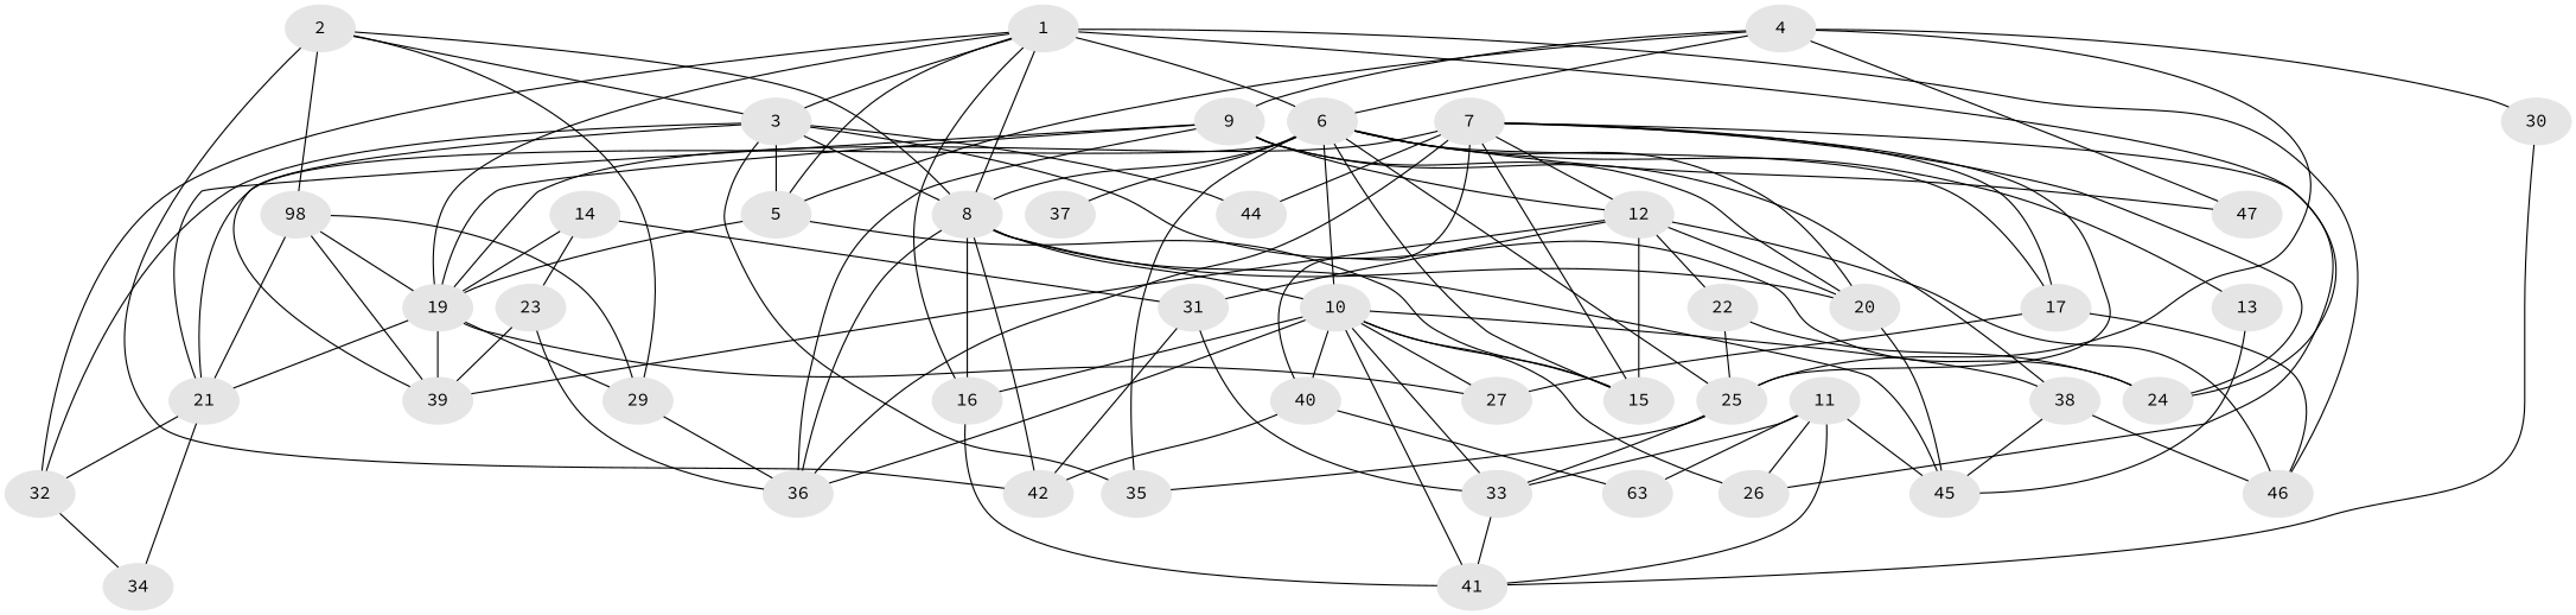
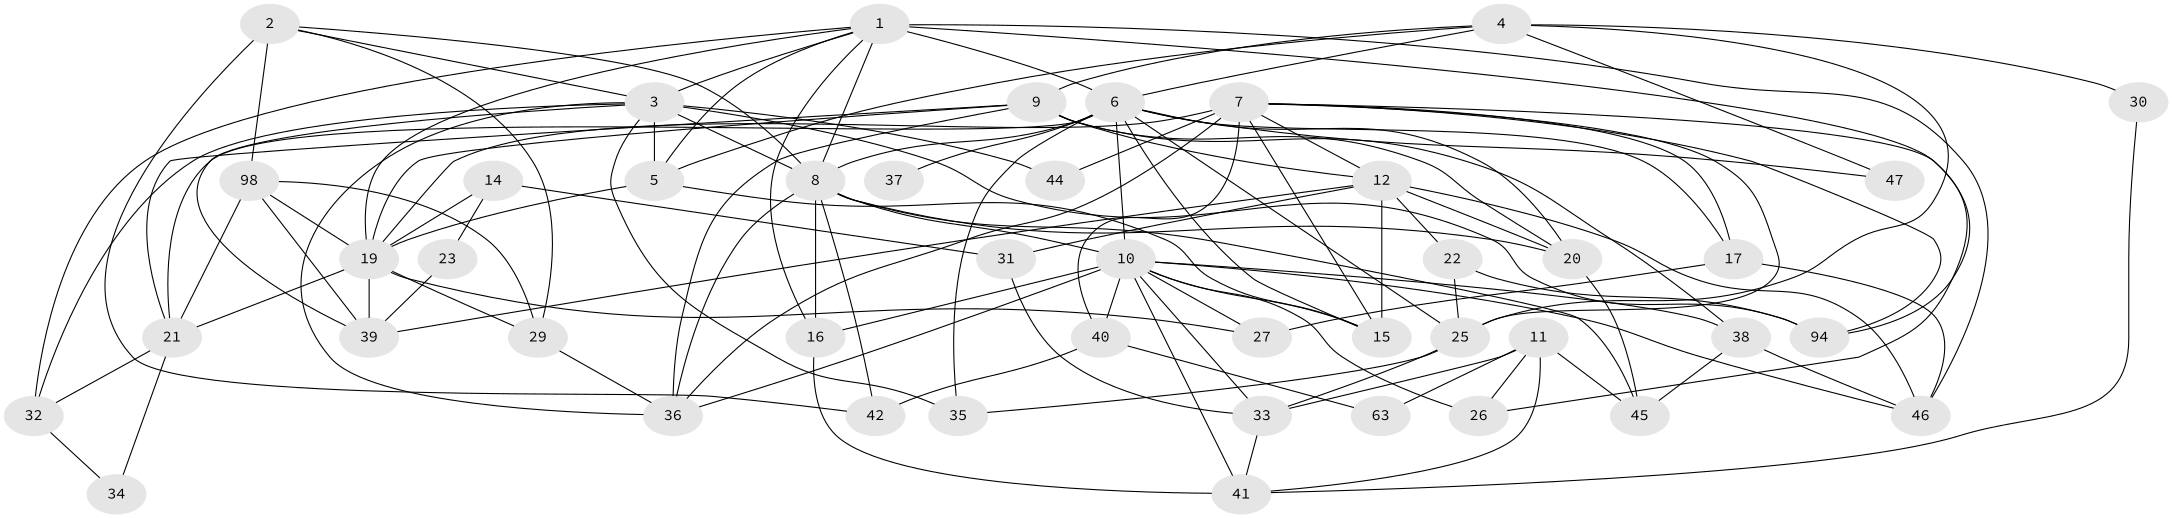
  graph {
    fontname="Source Code Pro"
    node [color=gray90 fontname="Source Code Pro" style=filled]
    edge [fontname="Source Code Pro" weight=1.0]
    1
    3
    5
    6
    8
    16
    19
-   24
+   24 [label=94]
    32
    46
    35
    36
    39
    44
    15
    25
    47
    10
-   13
    17
    20
    21
    37
    42
    45
    41
    29
    27
    34
    2
    n31 [label=98]
    4
    9
    30
    12
    38
    33
    26
    40
    7
    22
    31
    n43 [label=63]
    11
    14
    23
    1 -- 3
    1 -- 5
    1 -- 6
    1 -- 8 [weight=2.0]
    1 -- 16
    1 -- 19
    1 -- 24 [weight=2.0]
    1 -- 32
    1 -- 46
    3 -- 5
    3 -- 8
    3 -- 24
    3 -- 32
    3 -- 35
-   23 -- 36
+   3 -- 36
    3 -- 39
    3 -- 44 [weight=2.0]
    5 -- 19
    5 -- 15
    6 -- 8 [weight=3.0]
    6 -- 35
    6 -- 15
    6 -- 25
    6 -- 47
    6 -- 10
-   6 -- 13
    6 -- 17
    6 -- 20
    6 -- 21
    6 -- 37 [weight=2.0]
    8 -- 16 [weight=3.0]
    8 -- 36 [weight=2.0]
    8 -- 10 [weight=2.0]
    8 -- 20
    8 -- 42 [weight=2.0]
    8 -- 45
    16 -- 41
    19 -- 39
    19 -- 21
    19 -- 29
    19 -- 27
    32 -- 34
    25 -- 35
    25 -- 33
    10 -- 16
+   10 -- 46
    10 -- 36
    10 -- 15
    10 -- 41 [weight=2.0]
    10 -- 27
    10 -- 38
    10 -- 33
    10 -- 26
    10 -- 40
-   13 -- 45
    17 -- 46
    17 -- 27 [weight=2.0]
    20 -- 45
    21 -- 32
    21 -- 34
    29 -- 36
    2 -- 3
    2 -- 8
    2 -- 42
    2 -- 29
    2 -- n31 [weight=2.0]
    n31 -- 19 [weight=2.0]
    n31 -- 39
    n31 -- 21
    n31 -- 29
    4 -- 5
    4 -- 6
    4 -- 25
    4 -- 47
    4 -- 9
    4 -- 30
    9 -- 19
    9 -- 36
    9 -- 20
    9 -- 21
    9 -- 12
    9 -- 38
    30 -- 41
    12 -- 46
    12 -- 39
    12 -- 15
    12 -- 20
    12 -- 22
    12 -- 31
    38 -- 46
    38 -- 45
    33 -- 41
    40 -- 42
    40 -- n43
    7 -- 19 [weight=3.0]
    7 -- 24
    7 -- 36 [weight=2.0]
    7 -- 44
    7 -- 15
    7 -- 25
    7 -- 17
    7 -- 12
    7 -- 26
    7 -- 40
    22 -- 24
    22 -- 25
-   31 -- 42
    31 -- 33
    11 -- 45
    11 -- 41
    11 -- 33 [weight=2.0]
    11 -- 26
    11 -- n43
    14 -- 19
    14 -- 31
    14 -- 23
    23 -- 39
  }
